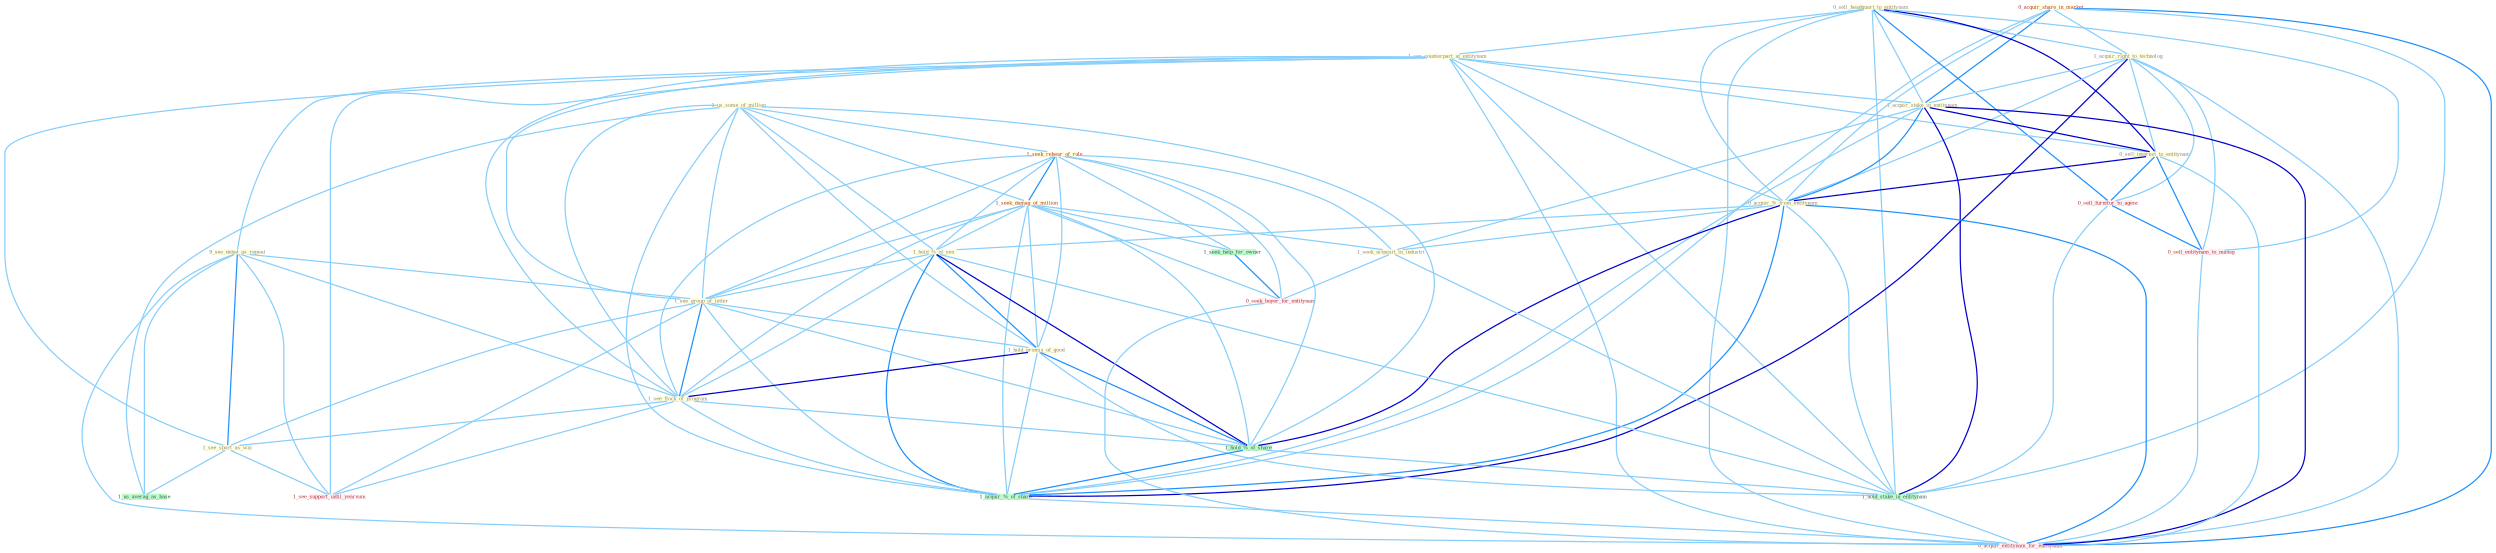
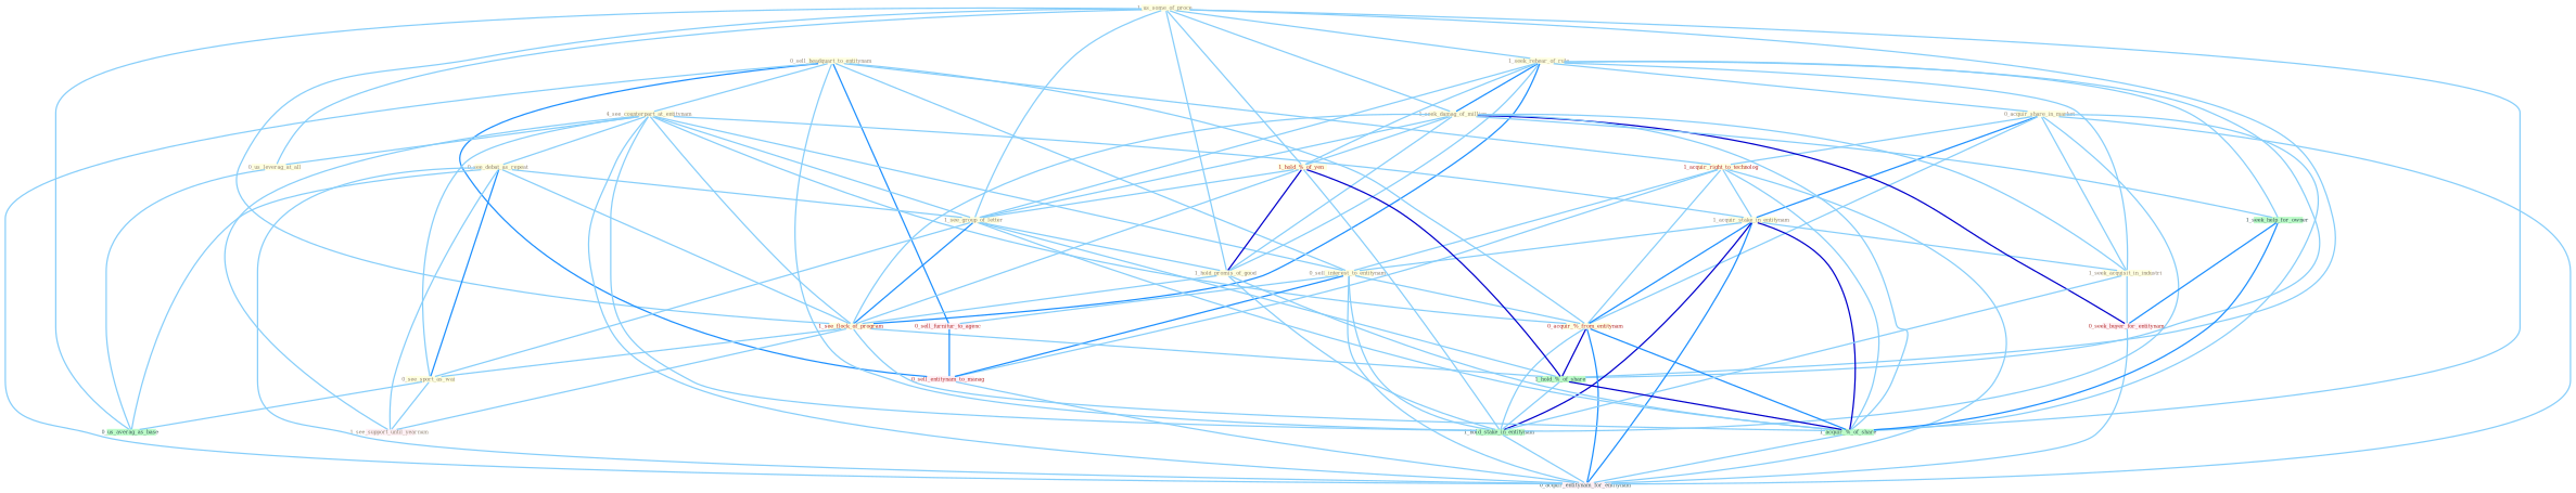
  graph {
    node [color="#ffffe0" fixedsize=true fontcolor="#8b7d6b" fontsize=4 shape=polygon style=filled]
    edge [color="#87cefa" w=1]
-   "0_acquir_share_in_market " [fontcolor="#b22222" height=.06 width=.5]
-   "1_us_some_of_proce " [height=.06 width=.5 label="1_us_some_of_million"]
-   "1_seek_rehear_of_rule " [fontcolor="#b22222" height=.06 width=.5]
+   "0_acquir_share_in_market " [height=.06 width=.5]
+   "1_us_some_of_proce " [height=.06 width=.5]
+   "1_seek_rehear_of_rule " [height=.06 width=.5]
    "0_sell_headquart_to_entitynam " [height=.06 width=.5]
-   "1_see_counterpart_at_entitynam " [height=.06 width=.5]
-   "0_see_debat_as_repeat " [height=.06 width=.5 label="9_see_debat_as_repeat"]
-   "1_acquir_right_to_technolog " [height=.06 width=.5]
+   "1_see_counterpart_at_entitynam " [height=.06 width=.5 label="4_see_counterpart_at_entitynam"]
+   "0_see_debat_as_repeat " [height=.06 width=.5]
+   "1_acquir_right_to_technolog " [fontcolor="#b22222" height=.06 width=.5]
    "1_acquir_stake_in_entitynam " [height=.06 width=.5]
-   "1_seek_damag_of_million " [fontcolor="#b22222" height=.06 width=.5]
+   "1_seek_damag_of_million " [height=.06 width=.5]
    "0_sell_interest_to_entitynam " [height=.06 width=.5]
-   "0_acquir_%_from_entitynam " [height=.06 width=.5]
-   "1_hold_%_of_yen " [height=.06 width=.5]
+   "0_us_leverag_at_all " [height=.06 width=.5]
+   "0_acquir_%_from_entitynam " [fontcolor="#b22222" height=.06 width=.5]
+   "1_hold_%_of_yen " [fontcolor="#b22222" height=.06 width=.5]
    "1_see_group_of_letter " [height=.06 width=.5]
    "1_hold_promis_of_good " [height=.06 width=.5]
-   "1_see_flock_of_program " [height=.06 width=.5]
-   "0_see_sport_as_wai " [height=.06 width=.5 label="1_see_sport_as_wai"]
+   "1_see_flock_of_program " [fontcolor="#b22222" height=.06 width=.5]
+   "0_see_sport_as_wai " [height=.06 width=.5]
    "1_seek_acquisit_in_industri " [height=.06 width=.5]
    n19 [color="#fff0f5" fontcolor="#b22222" height=.06 label="0_seek_buyer_for_entitynam" width=.5]
-   "1_see_support_until_yearnum " [color="#fff0f5" fontcolor="#b22222" height=.06 width=.5]
+   "1_see_support_until_yearnum " [color="#fff0f5" height=.06 width=.5]
    "0_sell_furnitur_to_agenc " [color="#fff0f5" fontcolor="#b22222" height=.06 width=.5]
    "0_sell_entitynam_to_manag " [color="#fff0f5" fontcolor="#b22222" height=.06 width=.5]
-   "0_acquir_entitynam_for_entitynam " [color="#fff0f5" fontcolor="#b22222" height=.06 width=.5]
+   "0_acquir_entitynam_for_entitynam " [color="#fff0f5" fontcolor="#2f4f4f" height=.06 width=.5]
    "1_hold_stake_in_entitynam " [color="#BDFCC9" fontcolor="#2f4f4f" height=.06 width=.5]
    "1_acquir_%_of_share " [color="#BDFCC9" fontcolor="#2f4f4f" height=.06 width=.5]
    "1_hold_%_of_share " [color="#BDFCC9" fontcolor="#2f4f4f" height=.06 width=.5]
-   "0_us_averag_as_base " [color="#BDFCC9" fontcolor="#2f4f4f" height=.06 width=.5 label="1_us_averag_as_base"]
+   "0_us_averag_as_base " [color="#BDFCC9" fontcolor="#2f4f4f" height=.06 width=.5]
    "1_seek_help_for_owner " [color="#BDFCC9" fontcolor="#2f4f4f" height=.06 width=.5]
    subgraph sub_1 {
      "0_acquir_share_in_market "
      "1_us_some_of_proce "
      "1_seek_rehear_of_rule "
      "0_sell_headquart_to_entitynam "
      "1_see_counterpart_at_entitynam "
      "0_see_debat_as_repeat "
      "1_acquir_right_to_technolog "
      "1_acquir_stake_in_entitynam "
      "1_seek_damag_of_million "
      "0_sell_interest_to_entitynam "
+     "0_us_leverag_at_all "
      "0_acquir_%_from_entitynam "
      "1_hold_%_of_yen "
      "1_see_group_of_letter "
      "1_hold_promis_of_good "
      "1_see_flock_of_program "
      "0_see_sport_as_wai "
      "1_seek_acquisit_in_industri "
    }
    subgraph sub_2 {
      n19
      "1_see_support_until_yearnum "
      "0_sell_furnitur_to_agenc "
      "0_sell_entitynam_to_manag "
      "0_acquir_entitynam_for_entitynam "
    }
    "0_acquir_share_in_market " -- "1_acquir_right_to_technolog "
    "0_acquir_share_in_market " -- "1_acquir_stake_in_entitynam " [color="#1e90ff" w=2]
    "0_acquir_share_in_market " -- "0_acquir_%_from_entitynam "
-   "0_acquir_%_from_entitynam " -- "1_seek_acquisit_in_industri "
-   "0_acquir_share_in_market " -- "0_acquir_entitynam_for_entitynam " [color="#1e90ff"]
+   "0_acquir_share_in_market " -- "1_seek_acquisit_in_industri "
+   "0_acquir_share_in_market " -- "0_acquir_entitynam_for_entitynam "
    "0_acquir_share_in_market " -- "1_hold_stake_in_entitynam "
    "0_acquir_share_in_market " -- "1_acquir_%_of_share "
    "1_us_some_of_proce " -- "1_seek_rehear_of_rule "
    "1_us_some_of_proce " -- "1_seek_damag_of_million "
+   "1_us_some_of_proce " -- "0_us_leverag_at_all "
    "1_us_some_of_proce " -- "1_hold_%_of_yen "
    "1_us_some_of_proce " -- "1_see_group_of_letter "
    "1_us_some_of_proce " -- "1_hold_promis_of_good "
    "1_us_some_of_proce " -- "1_see_flock_of_program "
    "1_us_some_of_proce " -- "1_acquir_%_of_share "
    "1_us_some_of_proce " -- "1_hold_%_of_share "
    "1_us_some_of_proce " -- "0_us_averag_as_base "
    "1_seek_rehear_of_rule " -- "1_seek_damag_of_million " [color="#1e90ff" w=2]
    "1_seek_rehear_of_rule " -- "1_hold_%_of_yen "
    "1_seek_rehear_of_rule " -- "1_see_group_of_letter "
    "1_seek_rehear_of_rule " -- "1_hold_promis_of_good "
-   "1_seek_rehear_of_rule " -- "1_see_flock_of_program "
+   "1_seek_rehear_of_rule " -- "1_see_flock_of_program " [color="#1e90ff"]
    "1_seek_rehear_of_rule " -- "1_seek_acquisit_in_industri "
-   "1_seek_rehear_of_rule " -- n19
+   "1_seek_rehear_of_rule " -- "0_acquir_share_in_market "
    "1_seek_rehear_of_rule " -- "1_hold_%_of_share "
    "1_seek_rehear_of_rule " -- "1_seek_help_for_owner "
    "0_sell_headquart_to_entitynam " -- "1_see_counterpart_at_entitynam "
    "0_sell_headquart_to_entitynam " -- "1_acquir_right_to_technolog "
-   "0_sell_headquart_to_entitynam " -- "1_acquir_stake_in_entitynam "
-   "0_sell_headquart_to_entitynam " -- "0_sell_interest_to_entitynam " [color="#0000cd" w=3]
+   "0_sell_headquart_to_entitynam " -- "0_sell_interest_to_entitynam " [w=3]
    "0_sell_headquart_to_entitynam " -- "0_acquir_%_from_entitynam "
    "0_sell_headquart_to_entitynam " -- "0_sell_furnitur_to_agenc " [color="#1e90ff" w=2]
-   "0_sell_headquart_to_entitynam " -- "0_sell_entitynam_to_manag " [w=2]
+   "0_sell_headquart_to_entitynam " -- "0_sell_entitynam_to_manag " [color="#1e90ff" w=2]
    "0_sell_headquart_to_entitynam " -- "0_acquir_entitynam_for_entitynam "
    "0_sell_headquart_to_entitynam " -- "1_hold_stake_in_entitynam "
    "1_see_counterpart_at_entitynam " -- "0_see_debat_as_repeat "
    "1_see_counterpart_at_entitynam " -- "1_acquir_stake_in_entitynam "
    "1_see_counterpart_at_entitynam " -- "0_sell_interest_to_entitynam "
+   "1_see_counterpart_at_entitynam " -- "0_us_leverag_at_all "
    "1_see_counterpart_at_entitynam " -- "0_acquir_%_from_entitynam "
    "1_see_counterpart_at_entitynam " -- "1_see_group_of_letter "
    "1_see_counterpart_at_entitynam " -- "1_see_flock_of_program "
    "1_see_counterpart_at_entitynam " -- "0_see_sport_as_wai "
    "1_see_counterpart_at_entitynam " -- "1_see_support_until_yearnum "
    "1_see_counterpart_at_entitynam " -- "0_acquir_entitynam_for_entitynam "
    "1_see_counterpart_at_entitynam " -- "1_hold_stake_in_entitynam "
    "0_see_debat_as_repeat " -- "1_see_group_of_letter "
    "0_see_debat_as_repeat " -- "1_see_flock_of_program "
    "0_see_debat_as_repeat " -- "0_see_sport_as_wai " [color="#1e90ff" w=2]
    "0_see_debat_as_repeat " -- "1_see_support_until_yearnum "
    "0_see_debat_as_repeat " -- "0_acquir_entitynam_for_entitynam "
    "0_see_debat_as_repeat " -- "0_us_averag_as_base "
    "1_acquir_right_to_technolog " -- "1_acquir_stake_in_entitynam "
    "1_acquir_right_to_technolog " -- "0_sell_interest_to_entitynam "
    "1_acquir_right_to_technolog " -- "0_acquir_%_from_entitynam "
-   "1_acquir_right_to_technolog " -- "0_sell_furnitur_to_agenc "
    "1_acquir_right_to_technolog " -- "0_sell_entitynam_to_manag "
    "1_acquir_right_to_technolog " -- "0_acquir_entitynam_for_entitynam "
-   "1_acquir_right_to_technolog " -- "1_acquir_%_of_share " [color="#0000cd"]
-   "1_acquir_stake_in_entitynam " -- "0_sell_interest_to_entitynam " [color="#0000cd"]
+   "1_acquir_right_to_technolog " -- "1_acquir_%_of_share "
+   "1_acquir_stake_in_entitynam " -- "0_sell_interest_to_entitynam "
    "1_acquir_stake_in_entitynam " -- "0_acquir_%_from_entitynam " [color="#1e90ff" w=2]
    "1_acquir_stake_in_entitynam " -- "1_seek_acquisit_in_industri "
-   "1_acquir_stake_in_entitynam " -- "0_acquir_entitynam_for_entitynam " [color="#0000cd" w=2]
+   "1_acquir_stake_in_entitynam " -- "0_acquir_entitynam_for_entitynam " [color="#1e90ff" w=2]
    "1_acquir_stake_in_entitynam " -- "1_hold_stake_in_entitynam " [color="#0000cd" w=3]
-   "1_acquir_stake_in_entitynam " -- "1_acquir_%_of_share "
+   "1_acquir_stake_in_entitynam " -- "1_acquir_%_of_share " [color="#0000cd"]
    "1_seek_damag_of_million " -- "1_hold_%_of_yen "
    "1_seek_damag_of_million " -- "1_see_group_of_letter "
    "1_seek_damag_of_million " -- "1_hold_promis_of_good "
    "1_seek_damag_of_million " -- "1_see_flock_of_program "
    "1_seek_damag_of_million " -- "1_seek_acquisit_in_industri "
-   "1_seek_damag_of_million " -- n19
+   "1_seek_damag_of_million " -- n19 [color="#0000cd"]
    "1_seek_damag_of_million " -- "1_acquir_%_of_share "
-   "1_seek_damag_of_million " -- "1_hold_%_of_share "
    "1_seek_damag_of_million " -- "1_seek_help_for_owner "
-   "0_sell_interest_to_entitynam " -- "0_acquir_%_from_entitynam " [color="#0000cd"]
-   "0_sell_interest_to_entitynam " -- "0_sell_furnitur_to_agenc " [color="#1e90ff" w=2]
+   "0_sell_interest_to_entitynam " -- "0_acquir_%_from_entitynam "
+   "0_sell_interest_to_entitynam " -- "0_sell_furnitur_to_agenc " [w=2]
    "0_sell_interest_to_entitynam " -- "0_sell_entitynam_to_manag " [color="#1e90ff" w=2]
    "0_sell_interest_to_entitynam " -- "0_acquir_entitynam_for_entitynam "
-   "0_sell_furnitur_to_agenc " -- "1_hold_stake_in_entitynam "
-   "0_acquir_%_from_entitynam " -- "1_hold_%_of_yen "
+   "0_sell_interest_to_entitynam " -- "1_hold_stake_in_entitynam "
+   "0_us_leverag_at_all " -- "0_us_averag_as_base "
    "0_acquir_%_from_entitynam " -- "0_acquir_entitynam_for_entitynam " [color="#1e90ff" w=2]
    "0_acquir_%_from_entitynam " -- "1_hold_stake_in_entitynam "
    "0_acquir_%_from_entitynam " -- "1_acquir_%_of_share " [color="#1e90ff" w=2]
    "0_acquir_%_from_entitynam " -- "1_hold_%_of_share " [color="#0000cd"]
    "1_hold_%_of_yen " -- "1_see_group_of_letter "
-   "1_hold_%_of_yen " -- "1_hold_promis_of_good " [color="#1e90ff" w=2]
+   "1_hold_%_of_yen " -- "1_hold_promis_of_good " [color="#0000cd" w=2]
    "1_hold_%_of_yen " -- "1_see_flock_of_program "
    "1_hold_%_of_yen " -- "1_hold_stake_in_entitynam "
-   "1_hold_%_of_yen " -- "1_acquir_%_of_share " [color="#1e90ff" w=2]
+   "1_seek_help_for_owner " -- "1_acquir_%_of_share " [color="#1e90ff" w=2]
    "1_hold_%_of_yen " -- "1_hold_%_of_share " [color="#0000cd" w=3]
    "1_see_group_of_letter " -- "1_hold_promis_of_good "
    "1_see_group_of_letter " -- "1_see_flock_of_program " [color="#1e90ff" w=2]
    "1_see_group_of_letter " -- "0_see_sport_as_wai "
-   "1_see_group_of_letter " -- "1_see_support_until_yearnum "
    "1_see_group_of_letter " -- "1_acquir_%_of_share "
    "1_see_group_of_letter " -- "1_hold_%_of_share "
-   "1_hold_promis_of_good " -- "1_see_flock_of_program " [color="#0000cd"]
+   "1_hold_promis_of_good " -- "1_see_flock_of_program "
    "1_hold_promis_of_good " -- "1_hold_stake_in_entitynam "
    "1_hold_promis_of_good " -- "1_acquir_%_of_share "
-   "1_hold_promis_of_good " -- "1_hold_%_of_share " [color="#1e90ff" w=2]
    "1_see_flock_of_program " -- "0_see_sport_as_wai "
    "1_see_flock_of_program " -- "1_see_support_until_yearnum "
    "1_see_flock_of_program " -- "1_acquir_%_of_share "
    "1_see_flock_of_program " -- "1_hold_%_of_share "
    "0_see_sport_as_wai " -- "1_see_support_until_yearnum "
    "0_see_sport_as_wai " -- "0_us_averag_as_base "
    "1_seek_acquisit_in_industri " -- n19
    "1_seek_acquisit_in_industri " -- "1_hold_stake_in_entitynam "
    n19 -- "0_acquir_entitynam_for_entitynam "
    "0_sell_furnitur_to_agenc " -- "0_sell_entitynam_to_manag " [color="#1e90ff" w=2]
    "0_sell_entitynam_to_manag " -- "0_acquir_entitynam_for_entitynam "
    "1_hold_stake_in_entitynam " -- "0_acquir_entitynam_for_entitynam "
    "1_acquir_%_of_share " -- "0_acquir_entitynam_for_entitynam "
    "1_hold_%_of_share " -- "1_hold_stake_in_entitynam "
-   "1_hold_%_of_share " -- "1_acquir_%_of_share " [color="#1e90ff" w=3]
+   "1_hold_%_of_share " -- "1_acquir_%_of_share " [color="#0000cd" w=3]
    "1_seek_help_for_owner " -- n19 [color="#1e90ff" w=2]
  }
